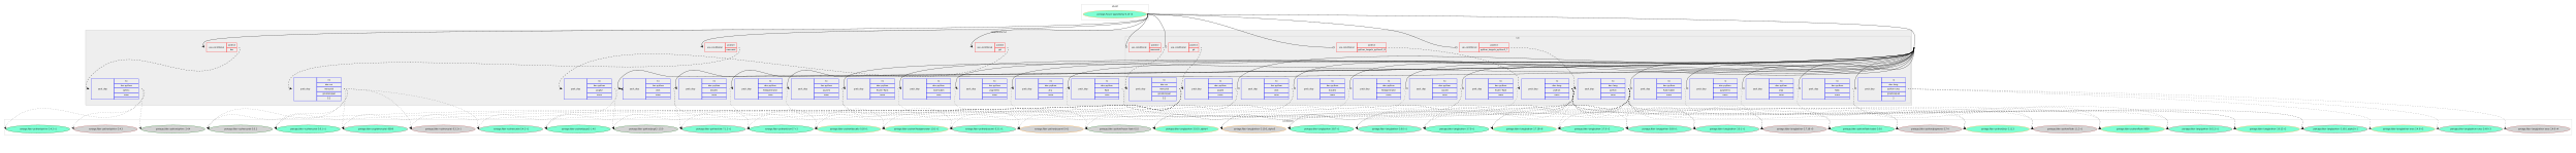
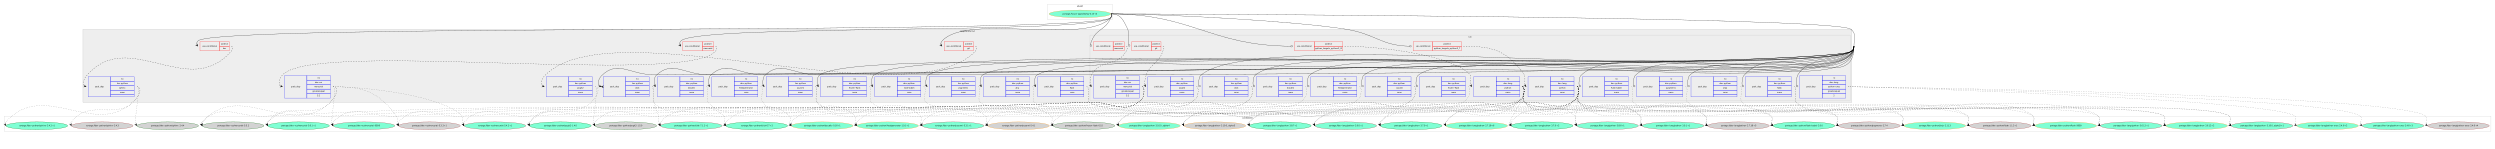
  digraph {
    compound=true
    concentrate=true
    fontname=Nunito
    fontsize=10
    newrank=true
    rankdir=TB
    ranksep=1.5
    node [color=blue fontname=Nunito fontsize=10 style=filled]
    edge [arrowhead=vee fontname=Nunito headport=w style=dotted tailport=e weight=100]
    n1 [color=darkorange fillcolor=aquamarine label="portage://www-apps/blohg-0.13-r4" width=4]
    n2 [label=<<TABLE BORDER="0" CELLBORDER="1" CELLSPACING="0" CELLPADDING="4" WIDTH="220"><TR><TD ROWSPAN="6" CELLPADDING="30">pack_dep</TD></TR><TR><TD WIDTH="110">no</TD></TR><TR><TD>dev-python</TD></TR><TR><TD>sphinx</TD></TR><TR><TD>none</TD></TR><TR><TD></TD></TR></TABLE>> shape=none style=""]
    n3 [color=red label=<<TABLE BORDER="0" CELLBORDER="1" CELLSPACING="0" CELLPADDING="4"><TR><TD ROWSPAN="3" CELLPADDING="10">use_conditional</TD></TR><TR><TD>positive</TD></TR><TR><TD>doc</TD></TR></TABLE>> shape=none style=""]
    n4 [label=<<TABLE BORDER="0" CELLBORDER="1" CELLSPACING="0" CELLPADDING="4" WIDTH="220"><TR><TD ROWSPAN="6" CELLPADDING="30">pack_dep</TD></TR><TR><TD WIDTH="110">no</TD></TR><TR><TD>dev-python</TD></TR><TR><TD>pygit2</TD></TR><TR><TD>none</TD></TR><TR><TD></TD></TR></TABLE>> shape=none style=""]
    n5 [color=red label=<<TABLE BORDER="0" CELLBORDER="1" CELLSPACING="0" CELLPADDING="4"><TR><TD ROWSPAN="3" CELLPADDING="10">use_conditional</TD></TR><TR><TD>positive</TD></TR><TR><TD>git</TD></TR></TABLE>> shape=none style=""]
    n6 [label=<<TABLE BORDER="0" CELLBORDER="1" CELLSPACING="0" CELLPADDING="4" WIDTH="220"><TR><TD ROWSPAN="6" CELLPADDING="30">pack_dep</TD></TR><TR><TD WIDTH="110">no</TD></TR><TR><TD>dev-vcs</TD></TR><TR><TD>mercurial</TD></TR><TR><TD>greaterequal</TD></TR><TR><TD>5.2</TD></TR></TABLE>> shape=none style=""]
    n7 [color=red label=<<TABLE BORDER="0" CELLBORDER="1" CELLSPACING="0" CELLPADDING="4"><TR><TD ROWSPAN="3" CELLPADDING="10">use_conditional</TD></TR><TR><TD>positive</TD></TR><TR><TD>mercurial</TD></TR></TABLE>> shape=none style=""]
    n8 [label=<<TABLE BORDER="0" CELLBORDER="1" CELLSPACING="0" CELLPADDING="4" WIDTH="220"><TR><TD ROWSPAN="6" CELLPADDING="30">pack_dep</TD></TR><TR><TD WIDTH="110">no</TD></TR><TR><TD>dev-python</TD></TR><TR><TD>click</TD></TR><TR><TD>none</TD></TR><TR><TD></TD></TR></TABLE>> shape=none style=""]
    n9 [label=<<TABLE BORDER="0" CELLBORDER="1" CELLSPACING="0" CELLPADDING="4" WIDTH="220"><TR><TD ROWSPAN="6" CELLPADDING="30">pack_dep</TD></TR><TR><TD WIDTH="110">no</TD></TR><TR><TD>dev-python</TD></TR><TR><TD>docutils</TD></TR><TR><TD>none</TD></TR><TR><TD></TD></TR></TABLE>> shape=none style=""]
    n10 [label=<<TABLE BORDER="0" CELLBORDER="1" CELLSPACING="0" CELLPADDING="4" WIDTH="220"><TR><TD ROWSPAN="6" CELLPADDING="30">pack_dep</TD></TR><TR><TD WIDTH="110">no</TD></TR><TR><TD>dev-python</TD></TR><TR><TD>feedgenerator</TD></TR><TR><TD>none</TD></TR><TR><TD></TD></TR></TABLE>> shape=none style=""]
    n11 [label=<<TABLE BORDER="0" CELLBORDER="1" CELLSPACING="0" CELLPADDING="4" WIDTH="220"><TR><TD ROWSPAN="6" CELLPADDING="30">pack_dep</TD></TR><TR><TD WIDTH="110">no</TD></TR><TR><TD>dev-python</TD></TR><TR><TD>flask</TD></TR><TR><TD>none</TD></TR><TR><TD></TD></TR></TABLE>> shape=none style=""]
    n12 [label=<<TABLE BORDER="0" CELLBORDER="1" CELLSPACING="0" CELLPADDING="4" WIDTH="220"><TR><TD ROWSPAN="6" CELLPADDING="30">pack_dep</TD></TR><TR><TD WIDTH="110">no</TD></TR><TR><TD>dev-python</TD></TR><TR><TD>flask-babel</TD></TR><TR><TD>none</TD></TR><TR><TD></TD></TR></TABLE>> shape=none style=""]
    n13 [label=<<TABLE BORDER="0" CELLBORDER="1" CELLSPACING="0" CELLPADDING="4" WIDTH="220"><TR><TD ROWSPAN="6" CELLPADDING="30">pack_dep</TD></TR><TR><TD WIDTH="110">no</TD></TR><TR><TD>dev-python</TD></TR><TR><TD>frozen-flask</TD></TR><TR><TD>none</TD></TR><TR><TD></TD></TR></TABLE>> shape=none style=""]
    n14 [label=<<TABLE BORDER="0" CELLBORDER="1" CELLSPACING="0" CELLPADDING="4" WIDTH="220"><TR><TD ROWSPAN="6" CELLPADDING="30">pack_dep</TD></TR><TR><TD WIDTH="110">no</TD></TR><TR><TD>dev-python</TD></TR><TR><TD>jinja</TD></TR><TR><TD>none</TD></TR><TR><TD></TD></TR></TABLE>> shape=none style=""]
    n15 [label=<<TABLE BORDER="0" CELLBORDER="1" CELLSPACING="0" CELLPADDING="4" WIDTH="220"><TR><TD ROWSPAN="6" CELLPADDING="30">pack_dep</TD></TR><TR><TD WIDTH="110">no</TD></TR><TR><TD>dev-python</TD></TR><TR><TD>pygments</TD></TR><TR><TD>none</TD></TR><TR><TD></TD></TR></TABLE>> shape=none style=""]
    n16 [label=<<TABLE BORDER="0" CELLBORDER="1" CELLSPACING="0" CELLPADDING="4" WIDTH="220"><TR><TD ROWSPAN="6" CELLPADDING="30">pack_dep</TD></TR><TR><TD WIDTH="110">no</TD></TR><TR><TD>dev-python</TD></TR><TR><TD>pyyaml</TD></TR><TR><TD>none</TD></TR><TR><TD></TD></TR></TABLE>> shape=none style=""]
    n17 [label=<<TABLE BORDER="0" CELLBORDER="1" CELLSPACING="0" CELLPADDING="4" WIDTH="220"><TR><TD ROWSPAN="6" CELLPADDING="30">pack_dep</TD></TR><TR><TD WIDTH="110">no</TD></TR><TR><TD>dev-python</TD></TR><TR><TD>pygit2</TD></TR><TR><TD>none</TD></TR><TR><TD></TD></TR></TABLE>> shape=none style=""]
    n18 [color=red label=<<TABLE BORDER="0" CELLBORDER="1" CELLSPACING="0" CELLPADDING="4"><TR><TD ROWSPAN="3" CELLPADDING="10">use_conditional</TD></TR><TR><TD>positive</TD></TR><TR><TD>git</TD></TR></TABLE>> shape=none style=""]
    n19 [label=<<TABLE BORDER="0" CELLBORDER="1" CELLSPACING="0" CELLPADDING="4" WIDTH="220"><TR><TD ROWSPAN="6" CELLPADDING="30">pack_dep</TD></TR><TR><TD WIDTH="110">no</TD></TR><TR><TD>dev-vcs</TD></TR><TR><TD>mercurial</TD></TR><TR><TD>greaterequal</TD></TR><TR><TD>5.2</TD></TR></TABLE>> shape=none style=""]
    n20 [color=red label=<<TABLE BORDER="0" CELLBORDER="1" CELLSPACING="0" CELLPADDING="4"><TR><TD ROWSPAN="3" CELLPADDING="10">use_conditional</TD></TR><TR><TD>positive</TD></TR><TR><TD>mercurial</TD></TR></TABLE>> shape=none style=""]
    n21 [label=<<TABLE BORDER="0" CELLBORDER="1" CELLSPACING="0" CELLPADDING="4" WIDTH="220"><TR><TD ROWSPAN="6" CELLPADDING="30">pack_dep</TD></TR><TR><TD WIDTH="110">no</TD></TR><TR><TD>dev-lang</TD></TR><TR><TD>python</TD></TR><TR><TD>none</TD></TR><TR><TD></TD></TR></TABLE>> shape=none style=""]
    n22 [color=red label=<<TABLE BORDER="0" CELLBORDER="1" CELLSPACING="0" CELLPADDING="4"><TR><TD ROWSPAN="3" CELLPADDING="10">use_conditional</TD></TR><TR><TD>positive</TD></TR><TR><TD>python_targets_python3_7</TD></TR></TABLE>> shape=none style=""]
    n23 [label=<<TABLE BORDER="0" CELLBORDER="1" CELLSPACING="0" CELLPADDING="4" WIDTH="220"><TR><TD ROWSPAN="6" CELLPADDING="30">pack_dep</TD></TR><TR><TD WIDTH="110">no</TD></TR><TR><TD>dev-lang</TD></TR><TR><TD>python</TD></TR><TR><TD>none</TD></TR><TR><TD></TD></TR></TABLE>> shape=none style=""]
    n24 [color=red label=<<TABLE BORDER="0" CELLBORDER="1" CELLSPACING="0" CELLPADDING="4"><TR><TD ROWSPAN="3" CELLPADDING="10">use_conditional</TD></TR><TR><TD>positive</TD></TR><TR><TD>python_targets_python3_8</TD></TR></TABLE>> shape=none style=""]
    n25 [label=<<TABLE BORDER="0" CELLBORDER="1" CELLSPACING="0" CELLPADDING="4" WIDTH="220"><TR><TD ROWSPAN="6" CELLPADDING="30">pack_dep</TD></TR><TR><TD WIDTH="110">no</TD></TR><TR><TD>dev-lang</TD></TR><TR><TD>python-exec</TD></TR><TR><TD>greaterequal</TD></TR><TR><TD>2</TD></TR></TABLE>> shape=none style=""]
    n26 [label=<<TABLE BORDER="0" CELLBORDER="1" CELLSPACING="0" CELLPADDING="4" WIDTH="220"><TR><TD ROWSPAN="6" CELLPADDING="30">pack_dep</TD></TR><TR><TD WIDTH="110">no</TD></TR><TR><TD>dev-python</TD></TR><TR><TD>click</TD></TR><TR><TD>none</TD></TR><TR><TD></TD></TR></TABLE>> shape=none style=""]
    n27 [label=<<TABLE BORDER="0" CELLBORDER="1" CELLSPACING="0" CELLPADDING="4" WIDTH="220"><TR><TD ROWSPAN="6" CELLPADDING="30">pack_dep</TD></TR><TR><TD WIDTH="110">no</TD></TR><TR><TD>dev-python</TD></TR><TR><TD>docutils</TD></TR><TR><TD>none</TD></TR><TR><TD></TD></TR></TABLE>> shape=none style=""]
    n28 [label=<<TABLE BORDER="0" CELLBORDER="1" CELLSPACING="0" CELLPADDING="4" WIDTH="220"><TR><TD ROWSPAN="6" CELLPADDING="30">pack_dep</TD></TR><TR><TD WIDTH="110">no</TD></TR><TR><TD>dev-python</TD></TR><TR><TD>feedgenerator</TD></TR><TR><TD>none</TD></TR><TR><TD></TD></TR></TABLE>> shape=none style=""]
    n29 [label=<<TABLE BORDER="0" CELLBORDER="1" CELLSPACING="0" CELLPADDING="4" WIDTH="220"><TR><TD ROWSPAN="6" CELLPADDING="30">pack_dep</TD></TR><TR><TD WIDTH="110">no</TD></TR><TR><TD>dev-python</TD></TR><TR><TD>flask</TD></TR><TR><TD>none</TD></TR><TR><TD></TD></TR></TABLE>> shape=none style=""]
    n30 [label=<<TABLE BORDER="0" CELLBORDER="1" CELLSPACING="0" CELLPADDING="4" WIDTH="220"><TR><TD ROWSPAN="6" CELLPADDING="30">pack_dep</TD></TR><TR><TD WIDTH="110">no</TD></TR><TR><TD>dev-python</TD></TR><TR><TD>flask-babel</TD></TR><TR><TD>none</TD></TR><TR><TD></TD></TR></TABLE>> shape=none style=""]
    n31 [label=<<TABLE BORDER="0" CELLBORDER="1" CELLSPACING="0" CELLPADDING="4" WIDTH="220"><TR><TD ROWSPAN="6" CELLPADDING="30">pack_dep</TD></TR><TR><TD WIDTH="110">no</TD></TR><TR><TD>dev-python</TD></TR><TR><TD>frozen-flask</TD></TR><TR><TD>none</TD></TR><TR><TD></TD></TR></TABLE>> shape=none style=""]
    n32 [label=<<TABLE BORDER="0" CELLBORDER="1" CELLSPACING="0" CELLPADDING="4" WIDTH="220"><TR><TD ROWSPAN="6" CELLPADDING="30">pack_dep</TD></TR><TR><TD WIDTH="110">no</TD></TR><TR><TD>dev-python</TD></TR><TR><TD>jinja</TD></TR><TR><TD>none</TD></TR><TR><TD></TD></TR></TABLE>> shape=none style=""]
    n33 [label=<<TABLE BORDER="0" CELLBORDER="1" CELLSPACING="0" CELLPADDING="4" WIDTH="220"><TR><TD ROWSPAN="6" CELLPADDING="30">pack_dep</TD></TR><TR><TD WIDTH="110">no</TD></TR><TR><TD>dev-python</TD></TR><TR><TD>pygments</TD></TR><TR><TD>none</TD></TR><TR><TD></TD></TR></TABLE>> shape=none style=""]
    n34 [label=<<TABLE BORDER="0" CELLBORDER="1" CELLSPACING="0" CELLPADDING="4" WIDTH="220"><TR><TD ROWSPAN="6" CELLPADDING="30">pack_dep</TD></TR><TR><TD WIDTH="110">no</TD></TR><TR><TD>dev-python</TD></TR><TR><TD>pyyaml</TD></TR><TR><TD>none</TD></TR><TR><TD></TD></TR></TABLE>> shape=none style=""]
-   n35 [color=brown fillcolor=aquamarine label="portage://dev-pygit/mercurial-9999" width=4]
+   n35 [color=brown fillcolor=aquamarine label="portage://dev-vcs/mercurial-9999" width=4]
    n36 [color=darkgreen fillcolor=aquamarine label="portage://dev-vcs/mercurial-5.6.1-r1" width=4]
    n37 [color=darkgreen fillcolor=lightgrey label="portage://dev-vcs/mercurial-5.5.2" width=4]
    n38 [color=brown fillcolor=aquamarine label="portage://dev-vcs/mercurial-5.4.2-r1" width=4]
    n39 [color=brown fillcolor=lightgrey label="portage://dev-vcs/mercurial-5.3.2-r1" width=4]
    n40 [color=brown fillcolor=lightgrey label="portage://dev-python/sphinx-3.4.3" width=4]
    n41 [color=darkgreen fillcolor=aquamarine label="portage://dev-python/sphinx-3.4.2-r1" width=4]
    n42 [color=darkgreen fillcolor=lightgrey label="portage://dev-python/sphinx-2.4.4" width=4]
    n43 [color=darkgreen fillcolor=lightgrey label="portage://dev-python/pygit2-1.5.0" width=4]
    n44 [color=darkgreen fillcolor=aquamarine label="portage://dev-python/pygit2-1.4.0" width=4]
    n45 [color=brown fillcolor=aquamarine label="portage://dev-python/click-7.1.2-r1" width=4]
    n46 [color=darkgreen fillcolor=aquamarine label="portage://dev-python/click-6.7-r2" width=4]
    n47 [color=darkorange fillcolor=aquamarine label="portage://dev-python/docutils-0.16-r1" width=4]
    n48 [color=darkorange fillcolor=aquamarine label="portage://dev-python/feedgenerator-1.9.1-r1" width=4]
    n49 [color=darkorange fillcolor=aquamarine label="portage://dev-python/flask-9999" width=4]
    n50 [color=brown fillcolor=lightgrey label="portage://dev-python/flask-1.1.2-r1" width=4]
    n51 [color=darkgreen fillcolor=aquamarine label="portage://dev-python/flask-babel-2.0.0" width=4]
    n52 [color=brown fillcolor=aquamarine label="portage://dev-lang/python-3.9.1-r1" width=4]
    n53 [color=brown fillcolor=aquamarine label="portage://dev-lang/python-3.9.0-r1" width=4]
    n54 [color=darkgreen fillcolor=aquamarine label="portage://dev-lang/python-3.8.7-r1" width=4]
    n55 [color=brown fillcolor=aquamarine label="portage://dev-lang/python-3.8.6-r1" width=4]
    n56 [color=darkgreen fillcolor=aquamarine label="portage://dev-lang/python-3.7.9-r2" width=4]
    n57 [color=darkgreen fillcolor=aquamarine label="portage://dev-lang/python-3.7.9-r1" width=4]
    n58 [color=darkorange fillcolor=aquamarine label="portage://dev-lang/python-3.6.12-r2" width=4]
    n59 [color=brown fillcolor=aquamarine label="portage://dev-lang/python-3.6.12-r1" width=4]
    n60 [color=darkorange fillcolor=lightgrey label="portage://dev-lang/python-3.10.0_alpha5" width=4]
    n61 [color=darkorange fillcolor=aquamarine label="portage://dev-lang/python-3.10.0_alpha4" width=4]
    n62 [color=brown fillcolor=aquamarine label="portage://dev-lang/python-3.10.0_alpha3-r1" width=4]
    n63 [color=darkorange fillcolor=aquamarine label="portage://dev-lang/python-2.7.18-r6" width=4]
    n64 [color=brown fillcolor=lightgrey label="portage://dev-lang/python-2.7.18-r5" width=4]
    n65 [color=darkgreen fillcolor=lightgrey label="portage://dev-python/frozen-flask-0.15" width=4]
    n66 [color=darkorange fillcolor=aquamarine label="portage://dev-python/jinja-2.11.3" width=4]
    n67 [color=brown fillcolor=lightgrey label="portage://dev-python/pygments-2.7.4" width=4]
    n68 [color=darkorange fillcolor=lightgrey label="portage://dev-python/pyyaml-5.4.1" width=4]
    n69 [color=brown fillcolor=aquamarine label="portage://dev-python/pyyaml-5.3.1-r1" width=4]
    n70 [color=brown fillcolor=lightgrey label="portage://dev-lang/python-exec-2.4.6-r4" width=4]
    n71 [color=brown fillcolor=aquamarine label="portage://dev-lang/python-exec-2.4.6-r3" width=4]
    n72 [color=darkorange fillcolor=aquamarine label="portage://dev-lang/python-exec-2.4.6-r2" width=4]
    subgraph cluster_1 {
      color=gray
      label=<<i>ebuild</i>>
      rank=same
      n1
    }
    subgraph cluster_2 {
      color=gray
      label=<<i>dependencies</i>>
      subgraph cluster_3 {
        color=gray
        fillcolor="#eeeeee"
        label=<<i>compile</i>>
        style=filled
        subgraph sub_4 {
          color=gray
          fillcolor="#eeeeee"
          label=<<i>compile</i>>
          style=filled
          n3
          subgraph sub_5 {
            color=gray
            fillcolor="#eeeeee"
            label=<<i>compile</i>>
            style=filled
            n2
          }
        }
        subgraph sub_6 {
          color=gray
          fillcolor="#eeeeee"
          label=<<i>compile</i>>
          style=filled
          n5
          subgraph sub_7 {
            color=gray
            fillcolor="#eeeeee"
            label=<<i>compile</i>>
            style=filled
            n4
          }
        }
        subgraph sub_8 {
          color=gray
          fillcolor="#eeeeee"
          label=<<i>compile</i>>
          style=filled
          n7
          subgraph sub_9 {
            color=gray
            fillcolor="#eeeeee"
            label=<<i>compile</i>>
            style=filled
            n6
          }
        }
        subgraph sub_10 {
          color=gray
          fillcolor="#eeeeee"
          label=<<i>compile</i>>
          style=filled
          n8
        }
        subgraph sub_11 {
          color=gray
          fillcolor="#eeeeee"
          label=<<i>compile</i>>
          style=filled
          n9
        }
        subgraph sub_12 {
          color=gray
          fillcolor="#eeeeee"
          label=<<i>compile</i>>
          style=filled
          n10
        }
        subgraph sub_13 {
          color=gray
          fillcolor="#eeeeee"
          label=<<i>compile</i>>
          style=filled
          n11
        }
        subgraph sub_14 {
          color=gray
          fillcolor="#eeeeee"
          label=<<i>compile</i>>
          style=filled
          n12
        }
        subgraph sub_15 {
          color=gray
          fillcolor="#eeeeee"
          label=<<i>compile</i>>
          style=filled
          n13
        }
        subgraph sub_16 {
          color=gray
          fillcolor="#eeeeee"
          label=<<i>compile</i>>
          style=filled
          n14
        }
        subgraph sub_17 {
          color=gray
          fillcolor="#eeeeee"
          label=<<i>compile</i>>
          style=filled
          n15
        }
        subgraph sub_18 {
          color=gray
          fillcolor="#eeeeee"
          label=<<i>compile</i>>
          style=filled
          n16
        }
      }
      subgraph cluster_19 {
        color=gray
        fillcolor="#eeeeee"
        label=<<i>compile and run</i>>
        style=filled
      }
      subgraph cluster_20 {
        color=gray
        fillcolor="#eeeeee"
        label=<<i>run</i>>
        style=filled
        subgraph sub_21 {
          color=gray
          fillcolor="#eeeeee"
          label=<<i>run</i>>
          style=filled
          n18
          subgraph sub_22 {
            color=gray
            fillcolor="#eeeeee"
            label=<<i>run</i>>
            style=filled
            n17
          }
        }
        subgraph sub_23 {
          color=gray
          fillcolor="#eeeeee"
          label=<<i>run</i>>
          style=filled
          n20
          subgraph sub_24 {
            color=gray
            fillcolor="#eeeeee"
            label=<<i>run</i>>
            style=filled
            n19
          }
        }
        subgraph sub_25 {
          color=gray
          fillcolor="#eeeeee"
          label=<<i>run</i>>
          style=filled
          n22
          subgraph sub_26 {
            color=gray
            fillcolor="#eeeeee"
            label=<<i>run</i>>
            style=filled
            n21
          }
        }
        subgraph sub_27 {
          color=gray
          fillcolor="#eeeeee"
          label=<<i>run</i>>
          style=filled
          n24
          subgraph sub_28 {
            color=gray
            fillcolor="#eeeeee"
            label=<<i>run</i>>
            style=filled
            n23
          }
        }
        subgraph sub_29 {
          color=gray
          fillcolor="#eeeeee"
          label=<<i>run</i>>
          style=filled
          n25
        }
        subgraph sub_30 {
          color=gray
          fillcolor="#eeeeee"
          label=<<i>run</i>>
          style=filled
          n26
        }
        subgraph sub_31 {
          color=gray
          fillcolor="#eeeeee"
          label=<<i>run</i>>
          style=filled
          n27
        }
        subgraph sub_32 {
          color=gray
          fillcolor="#eeeeee"
          label=<<i>run</i>>
          style=filled
          n28
        }
        subgraph sub_33 {
          color=gray
          fillcolor="#eeeeee"
          label=<<i>run</i>>
          style=filled
          n29
        }
        subgraph sub_34 {
          color=gray
          fillcolor="#eeeeee"
          label=<<i>run</i>>
          style=filled
          n30
        }
        subgraph sub_35 {
          color=gray
          fillcolor="#eeeeee"
          label=<<i>run</i>>
          style=filled
          n31
        }
        subgraph sub_36 {
          color=gray
          fillcolor="#eeeeee"
          label=<<i>run</i>>
          style=filled
          n32
        }
        subgraph sub_37 {
          color=gray
          fillcolor="#eeeeee"
          label=<<i>run</i>>
          style=filled
          n33
        }
        subgraph sub_38 {
          color=gray
          fillcolor="#eeeeee"
          label=<<i>run</i>>
          style=filled
          n34
        }
      }
    }
    subgraph cluster_39 {
      color=gray
      label=<<i>candidates</i>>
      rank=same
      subgraph sub_40 {
        color=black
        label=<<i>candidates</i>>
        nodesep=1
        rank=same
        n35
        n36
        n37
        n38
        n39
      }
      subgraph sub_41 {
        color=black
        label=<<i>candidates</i>>
        nodesep=1
        rank=same
        n40
        n41
        n42
      }
      subgraph sub_42 {
        color=black
        label=<<i>candidates</i>>
        nodesep=1
        rank=same
        n43
        n44
      }
      subgraph sub_43 {
        color=black
        label=<<i>candidates</i>>
        nodesep=1
        rank=same
        n45
        n46
      }
      subgraph sub_44 {
        color=black
        label=<<i>candidates</i>>
        nodesep=1
        rank=same
        n47
      }
      subgraph sub_45 {
        color=black
        label=<<i>candidates</i>>
        nodesep=1
        rank=same
        n48
      }
      subgraph sub_46 {
        color=black
        label=<<i>candidates</i>>
        nodesep=1
        rank=same
        n49
        n50
      }
      subgraph sub_47 {
        color=black
        label=<<i>candidates</i>>
        nodesep=1
        rank=same
        n51
      }
      subgraph sub_48 {
        color=black
        label=<<i>candidates</i>>
        nodesep=1
        rank=same
        n52
        n53
        n54
        n55
        n56
        n57
        n58
        n59
        n60
        n61
        n62
        n63
        n64
      }
      subgraph sub_49 {
        color=black
        label=<<i>candidates</i>>
        nodesep=1
        rank=same
        n65
      }
      subgraph sub_50 {
        color=black
        label=<<i>candidates</i>>
        nodesep=1
        rank=same
        n66
      }
      subgraph sub_51 {
        color=black
        label=<<i>candidates</i>>
        nodesep=1
        rank=same
        n67
      }
      subgraph sub_52 {
        color=black
        label=<<i>candidates</i>>
        nodesep=1
        rank=same
        n68
        n69
      }
      subgraph sub_53 {
        color=black
        label=<<i>candidates</i>>
        nodesep=1
        rank=same
        n43
        n44
      }
      subgraph sub_54 {
        color=black
        label=<<i>candidates</i>>
        nodesep=1
        rank=same
        n35
        n36
        n37
        n38
        n39
      }
      subgraph sub_55 {
        color=black
        label=<<i>candidates</i>>
        nodesep=1
        rank=same
        n52
        n53
        n54
        n55
        n56
        n57
        n58
        n59
        n60
        n61
        n62
        n63
        n64
      }
      subgraph sub_56 {
        color=black
        label=<<i>candidates</i>>
        nodesep=1
        rank=same
        n70
        n71
        n72
      }
      subgraph sub_57 {
        color=black
        label=<<i>candidates</i>>
        nodesep=1
        rank=same
        n45
        n46
      }
      subgraph sub_58 {
        color=black
        label=<<i>candidates</i>>
        nodesep=1
        rank=same
        n47
      }
      subgraph sub_59 {
        color=black
        label=<<i>candidates</i>>
        nodesep=1
        rank=same
        n48
      }
      subgraph sub_60 {
        color=black
        label=<<i>candidates</i>>
        nodesep=1
        rank=same
        n49
        n50
      }
      subgraph sub_61 {
        color=black
        label=<<i>candidates</i>>
        nodesep=1
        rank=same
        n51
      }
      subgraph sub_62 {
        color=black
        label=<<i>candidates</i>>
        nodesep=1
        rank=same
        n65
      }
      subgraph sub_63 {
        color=black
        label=<<i>candidates</i>>
        nodesep=1
        rank=same
        n66
      }
      subgraph sub_64 {
        color=black
        label=<<i>candidates</i>>
        nodesep=1
        rank=same
        n67
      }
      subgraph sub_65 {
        color=black
        label=<<i>candidates</i>>
        nodesep=1
        rank=same
        n68
        n69
      }
    }
    n1 -> n3 [style=solid weight=20]
    n1 -> n5 [style=solid weight=20]
    n1 -> n7 [style=solid weight=20]
    n1 -> n8 [style=solid weight=20]
    n1 -> n9 [style=solid weight=20]
    n1 -> n10 [style=solid weight=20]
    n1 -> n11 [style=solid weight=20]
    n1 -> n12 [style=solid weight=20]
    n1 -> n13 [style=solid weight=20]
    n1 -> n14 [style=solid weight=20]
    n1 -> n15 [style=solid weight=20]
    n1 -> n16 [style=solid weight=20]
    n1 -> n18 [arrowhead=odot style=solid weight=20]
    n1 -> n20 [arrowhead=odot style=solid weight=20]
    n1 -> n22 [arrowhead=odot style=solid weight=20]
    n1 -> n24 [arrowhead=odot style=solid weight=20]
    n1 -> n25 [arrowhead=odot style=solid weight=20]
    n1 -> n26 [arrowhead=odot style=solid weight=20]
    n1 -> n27 [arrowhead=odot style=solid weight=20]
    n1 -> n28 [arrowhead=odot style=solid weight=20]
    n1 -> n29 [arrowhead=odot style=solid weight=20]
    n1 -> n30 [arrowhead=odot style=solid weight=20]
    n1 -> n31 [arrowhead=odot style=solid weight=20]
    n1 -> n32 [arrowhead=odot style=solid weight=20]
    n1 -> n33 [arrowhead=odot style=solid weight=20]
    n1 -> n34 [arrowhead=odot style=solid weight=20]
    n2 -> n40
    n2 -> n41
    n2 -> n42
    n3 -> n2 [style=dashed weight=20]
    n4 -> n43
    n4 -> n44
    n5 -> n4 [style=dashed weight=20]
    n6 -> n35
    n6 -> n36
    n6 -> n37
    n6 -> n38
    n6 -> n39
    n7 -> n6 [style=dashed weight=20]
    n8 -> n45
    n8 -> n46
    n9 -> n47
    n10 -> n48
    n11 -> n49
    n11 -> n50
    n12 -> n51
    n13 -> n65
    n14 -> n66
    n15 -> n67
    n16 -> n68
    n16 -> n69
    n17 -> n43
    n17 -> n44
    n18 -> n17 [style=dashed weight=20]
    n19 -> n35
    n19 -> n36
    n19 -> n37
    n19 -> n38
    n19 -> n39
    n20 -> n19 [style=dashed weight=20]
    n21 -> n52
    n21 -> n53
    n21 -> n54
    n21 -> n55
    n21 -> n56
    n21 -> n57
    n21 -> n58
    n21 -> n59
    n21 -> n60
    n21 -> n61
    n21 -> n62
    n21 -> n63
    n21 -> n64
    n22 -> n21 [style=dashed weight=20]
    n23 -> n52
    n23 -> n53
    n23 -> n54
    n23 -> n55
    n23 -> n56
    n23 -> n57
    n23 -> n58
    n23 -> n59
    n23 -> n60
    n23 -> n61
    n23 -> n62
    n23 -> n63
    n23 -> n64
    n24 -> n23 [style=dashed weight=20]
    n25 -> n70
    n25 -> n71
    n25 -> n72
    n26 -> n45
    n26 -> n46
    n27 -> n47
    n28 -> n48
    n29 -> n49
    n29 -> n50
    n30 -> n51
    n31 -> n65
    n32 -> n66
    n33 -> n67
    n34 -> n68
    n34 -> n69
  }
